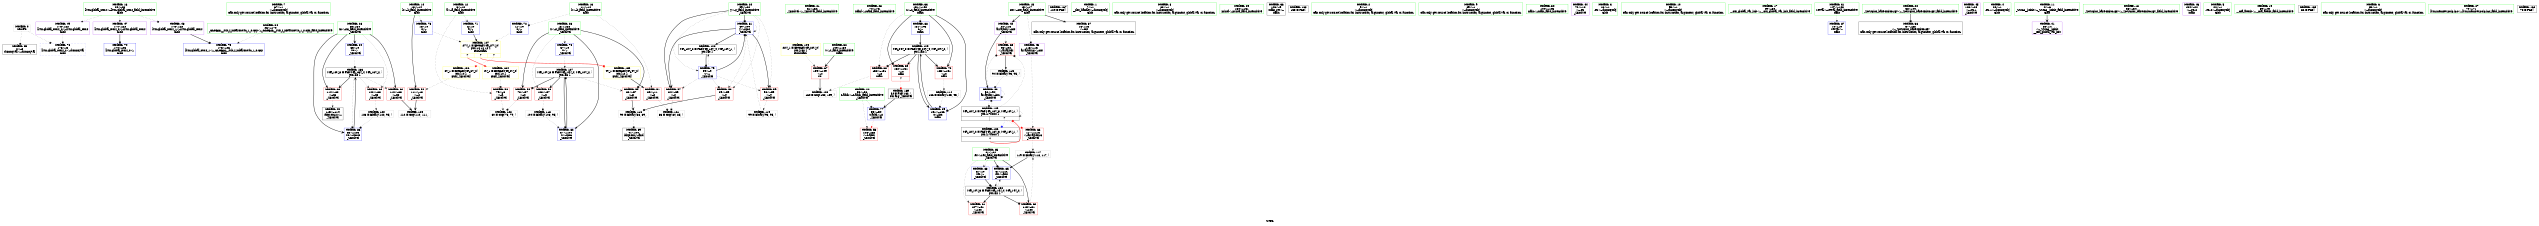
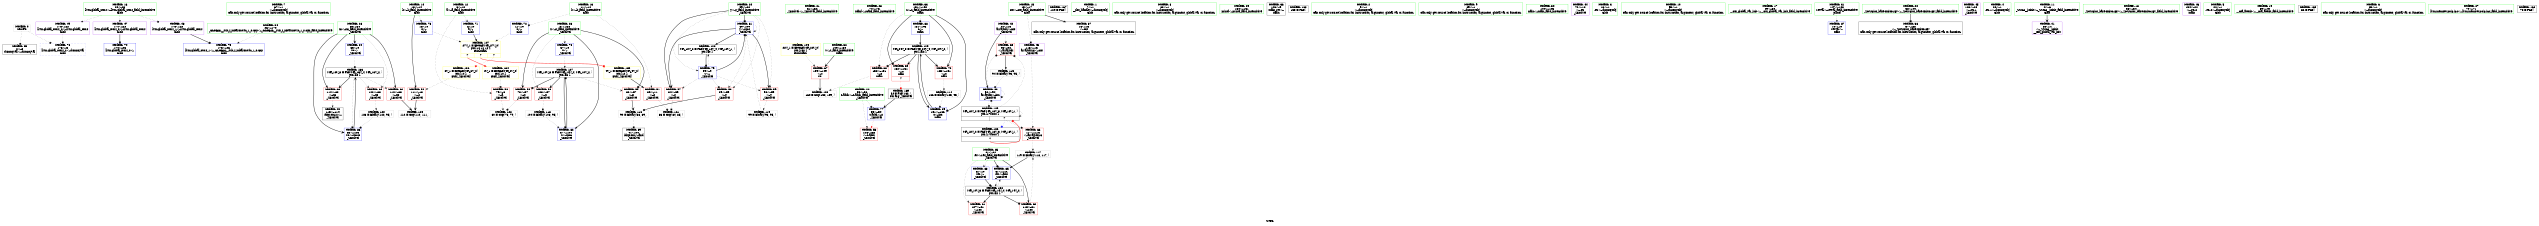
  digraph {
    label=SVFG
    node [color=green shape=record]
    edge [arrowhead=box style=dotted]
    n1 [color=grey label="{NodeID: 0\nNullPtr}"]
    n2 [color=black label="{NodeID: 35\n2\<--3\ndummyVal\<--dummyVal\n}"]
    n3 [color=blue label="{NodeID: 76\n176\<--3\nllvm.global_ctors_2\<--dummyVal\nGlob }" style=dotted]
    n4 [label="{NodeID: 7\n67\<--1\n\<--dummyObj\nCan only get source location for instruction, argument, global var or function.}"]
    n5 [label="{NodeID: 14\n13\<--14\nk\<--k_field_insensitive\nGlob }"]
    n6 [color=red label="{NodeID: 52\n111\<--13\n\<--k\n_Z5solvei\n}"]
    n7 [color=blue label="{NodeID: 73\n13\<--9\nk\<--\nGlob }"]
    n8 [color=grey label="{NodeID: 124\n112 = cmp(110, 111, )\n}"]
    n9 [color=yellow label="{NodeID: 147\n27V_1 = ENCHI(MR_27V_0)\npts\{10 12 14 \}\nFun[main]|{<s0>7|<s1>7|<s2>7}}" style=double]
    n10 [color=yellow label="{NodeID: 134\n2V_1 = ENCHI(MR_2V_0)\npts\{10 \}\nFun[_Z5solvei]}" style=double]
    n11 [color=yellow label="{NodeID: 135\n4V_1 = ENCHI(MR_4V_0)\npts\{12 \}\nFun[_Z5solvei]}" style=double]
    n12 [color=yellow label="{NodeID: 136\n6V_1 = ENCHI(MR_6V_0)\npts\{14 \}\nFun[_Z5solvei]}" style=double]
    n13 [label="{NodeID: 21\n51\<--52\n_Z5solvei\<--_Z5solvei_field_insensitive\n}"]
    n14 [label="{NodeID: 28\n74\<--75\nscanf\<--scanf_field_insensitive\n}"]
    n15 [color=grey label="{NodeID: 118\n104 = Binary(103, 95, )\n}"]
    n16 [color=blue label="{NodeID: 82\n57\<--104\nx\<--inc6\n_Z5solvei\n}"]
    n17 [color=black label="{NodeID: 127\nMR_10V_3 = PHI(MR_10V_4, MR_10V_2, )\npts\{58 \}\n}"]
    n18 [color=red label="{NodeID: 56\n103\<--57\n\<--x\n_Z5solvei\n}"]
    n19 [color=red label="{NodeID: 54\n78\<--57\n\<--x\n_Z5solvei\n}"]
    n20 [color=red label="{NodeID: 55\n88\<--57\n\<--x\n_Z5solvei\n}"]
    n21 [color=black label="{NodeID: 125\nMR_24V_3 = PHI(MR_24V_4, MR_24V_2, )\npts\{152 \}\n}"]
    n22 [color=red label="{NodeID: 68\n158\<--151\n\<--c\nmain\n}"]
    n23 [color=red label="{NodeID: 69\n162\<--151\n\<--c\nmain\n|{<s0>7}}"]
    n24 [color=red label="{NodeID: 70\n165\<--151\n\<--c\nmain\n}"]
    n25 [color=blue label="{NodeID: 89\n151\<--166\nc\<--inc\nmain\n}"]
    n26 [color=grey label="{NodeID: 123\n160 = cmp(158, 159, )\n}"]
    n27 [color=black label="{NodeID: 169\n54 = PHI(162, )\n0th arg _Z5solvei }"]
    n28 [color=grey label="{NodeID: 114\n166 = Binary(165, 95, )\n}"]
    n29 [color=blue label="{NodeID: 77\n55\<--54\nc.addr\<--c\n_Z5solvei\n}"]
    n30 [color=purple label="{NodeID: 42\n92\<--15\narrayidx\<--cnt\n_Z5solvei\n}"]
    n31 [color=red label="{NodeID: 65\n93\<--92\n\<--arrayidx\n_Z5solvei\n}"]
    n32 [color=blue label="{NodeID: 80\n92\<--94\narrayidx\<--inc\n_Z5solvei\n}"]
    n33 [color=grey label="{NodeID: 115\n94 = Binary(93, 95, )\n}"]
    n34 [color=black label="{NodeID: 129\nMR_18V_2 = PHI(MR_18V_3, MR_18V_1, )\npts\{170000 \}\n|{|<s4>7}}"]
    n35 [color=red label="{NodeID: 66\n117\<--116\n\<--arrayidx13\n_Z5solvei\n}"]
    n36 [color=black label="{NodeID: 126\nMR_18V_2 = PHI(MR_18V_3, MR_18V_1, )\npts\{170000 \}\n|{<s0>7}}"]
    n37 [color=black label="{NodeID: 132\nMR_14V_3 = PHI(MR_14V_4, MR_14V_2, )\npts\{62 \}\n}"]
    n38 [color=red label="{NodeID: 60\n118\<--61\n\<--res\n_Z5solvei\n}"]
    n39 [color=red label="{NodeID: 61\n127\<--61\n\<--res\n_Z5solvei\n}"]
    n40 [color=blue label="{NodeID: 85\n61\<--119\nres\<--add\n_Z5solvei\n}"]
    n41 [color=grey label="{NodeID: 117\n119 = Binary(118, 117, )\n}"]
    n42 [color=purple label="{NodeID: 49\n176\<--24\nllvm.global_ctors_2\<--llvm.global_ctors\nGlob }"]
    n43 [color=red label="{NodeID: 63\n114\<--63\n\<--x8\n_Z5solvei\n}"]
    n44 [color=black label="{NodeID: 40\n115\<--114\nidxprom12\<--\n_Z5solvei\n}"]
    n45 [color=red label="{NodeID: 53\n126\<--55\n\<--c.addr\n_Z5solvei\n}"]
    n46 [color=black label="{NodeID: 167\n129 = PHI()\n}"]
    n47 [color=blue label="{NodeID: 84\n63\<--9\nx8\<--\n_Z5solvei\n}"]
    n48 [color=black label="{NodeID: 133\nMR_16V_3 = PHI(MR_16V_4, MR_16V_2, )\npts\{64 \}\n}"]
    n49 [color=red label="{NodeID: 62\n110\<--63\n\<--x8\n_Z5solvei\n}"]
    n50 [color=red label="{NodeID: 64\n122\<--63\n\<--x8\n_Z5solvei\n}"]
    n51 [color=blue label="{NodeID: 86\n63\<--123\nx8\<--inc15\n_Z5solvei\n}"]
    n52 [color=grey label="{NodeID: 120\n123 = Binary(122, 95, )\n}"]
    n53 [label="{NodeID: 1\n7\<--1\n__dso_handle\<--dummyObj\nGlob }"]
    n54 [label="{NodeID: 8\n68\<--1\n\<--dummyObj\nCan only get source location for instruction, argument, global var or function.}"]
    n55 [label="{NodeID: 15\n15\<--17\ncnt\<--cnt_field_insensitive\nGlob }"]
    n56 [color=black label="{NodeID: 37\n16\<--15\n\<--cnt\nCan only get source location for instruction, argument, global var or function.}"]
    n57 [color=purple label="{NodeID: 43\n116\<--15\narrayidx13\<--cnt\n_Z5solvei\n}"]
    n58 [label="{NodeID: 22\n55\<--56\nc.addr\<--c.addr_field_insensitive\n_Z5solvei\n}"]
    n59 [label="{NodeID: 29\n130\<--131\nprintf\<--printf_field_insensitive\n}"]
    n60 [color=grey label="{NodeID: 119\n99 = Binary(98, 95, )\n}"]
    n61 [color=blue label="{NodeID: 81\n59\<--99\ny\<--inc4\n_Z5solvei\n}"]
    n62 [color=red label="{NodeID: 57\n84\<--59\n\<--y\n_Z5solvei\n}"]
    n63 [color=red label="{NodeID: 58\n89\<--59\n\<--y\n_Z5solvei\n}"]
    n64 [color=red label="{NodeID: 59\n98\<--59\n\<--y\n_Z5solvei\n}"]
    n65 [color=black label="{NodeID: 128\nMR_12V_2 = PHI(MR_12V_4, MR_12V_1, )\npts\{60 \}\n}"]
    n66 [color=grey label="{NodeID: 121\n86 = cmp(84, 85, )\n}"]
    n67 [color=grey label="{NodeID: 116\n90 = Binary(88, 89, )\n}"]
    n68 [color=blue label="{NodeID: 79\n59\<--9\ny\<--\n_Z5solvei\n}"]
    n69 [color=black label="{NodeID: 36\n146\<--9\nmain_ret\<--\nmain\n}"]
    n70 [color=red label="{NodeID: 50\n79\<--8\n\<--a\n_Z5solvei\n}"]
    n71 [color=grey label="{NodeID: 122\n80 = cmp(78, 79, )\n}"]
    n72 [color=red label="{NodeID: 51\n85\<--11\n\<--b\n_Z5solvei\n}"]
    n73 [color=blue label="{NodeID: 71\n8\<--9\na\<--\nGlob }"]
    n74 [color=blue label="{NodeID: 78\n57\<--9\nx\<--\n_Z5solvei\n}"]
    n75 [color=black label="{NodeID: 168\n155 = PHI()\n}"]
    n76 [label="{NodeID: 2\n9\<--1\n\<--dummyObj\nCan only get source location for instruction, argument, global var or function.}"]
    n77 [label="{NodeID: 9\n69\<--1\n\<--dummyObj\nCan only get source location for instruction, argument, global var or function.}"]
    n78 [label="{NodeID: 16\n24\<--28\nllvm.global_ctors\<--llvm.global_ctors_field_insensitive\nGlob }"]
    n79 [color=purple label="{NodeID: 47\n174\<--24\nllvm.global_ctors_0\<--llvm.global_ctors\nGlob }"]
    n80 [color=purple label="{NodeID: 48\n175\<--24\nllvm.global_ctors_1\<--llvm.global_ctors\nGlob }"]
    n81 [color=blue label="{NodeID: 74\n174\<--25\nllvm.global_ctors_0\<--\nGlob }"]
    n82 [color=blue label="{NodeID: 75\n175\<--26\nllvm.global_ctors_1\<--_GLOBAL__sub_I_mbalunovic_1_0.cpp\nGlob }"]
    n83 [label="{NodeID: 23\n57\<--58\nx\<--x_field_insensitive\n_Z5solvei\n}"]
    n84 [color=black label="{NodeID: 39\n91\<--90\nidxprom\<--and\n_Z5solvei\n}"]
    n85 [label="{NodeID: 30\n144\<--145\nmain\<--main_field_insensitive\n}"]
    n86 [color=purple label="{NodeID: 44\n72\<--18\n\<--.str\n_Z5solvei\n}"]
    n87 [color=blue label="{NodeID: 72\n11\<--9\nb\<--\nGlob }"]
    n88 [label="{NodeID: 3\n18\<--1\n.str\<--dummyObj\nGlob }"]
    n89 [label="{NodeID: 10\n95\<--1\n\<--dummyObj\nCan only get source location for instruction, argument, global var or function.}"]
    n90 [label="{NodeID: 17\n29\<--30\n__cxx_global_var_init\<--__cxx_global_var_init_field_insensitive\n}"]
    n91 [label="{NodeID: 24\n59\<--60\ny\<--y_field_insensitive\n_Z5solvei\n}"]
-   n92 [label="{NodeID: 31\n147\<--148\nretval\<--retval_field_insensitive\nmain\n}"]
+   n92 [label="{NodeID: 31\n147\<--148\nretval\<--retval_field_insensitive\nprintf\n}"]
    n93 [color=blue label="{NodeID: 87\n147\<--9\nretval\<--\nmain\n}"]
    n94 [color=black label="{NodeID: 38\n37\<--38\n\<--_ZNSt8ios_base4InitD1Ev\nCan only get source location for instruction, argument, global var or function.}"]
    n95 [color=purple label="{NodeID: 45\n128\<--20\n\<--.str.1\n_Z5solvei\n}"]
    n96 [label="{NodeID: 4\n20\<--1\n.str.1\<--dummyObj\nGlob }"]
    n97 [label="{NodeID: 11\n4\<--6\n_ZStL8__ioinit\<--_ZStL8__ioinit_field_insensitive\nGlob }"]
    n98 [color=purple label="{NodeID: 41\n35\<--4\n\<--_ZStL8__ioinit\n__cxx_global_var_init\n}"]
    n99 [label="{NodeID: 18\n33\<--34\n_ZNSt8ios_base4InitC1Ev\<--_ZNSt8ios_base4InitC1Ev_field_insensitive\n}"]
    n100 [label="{NodeID: 25\n61\<--62\nres\<--res_field_insensitive\n_Z5solvei\n}"]
    n101 [color=blue label="{NodeID: 83\n61\<--9\nres\<--\n_Z5solvei\n}"]
    n102 [label="{NodeID: 32\n149\<--150\nt\<--t_field_insensitive\nmain\n}"]
    n103 [color=red label="{NodeID: 67\n159\<--149\n\<--t\nstr\n}"]
    n104 [color=purple label="{NodeID: 46\n154\<--22\n\<--.str.2\nmain\n}"]
    n105 [color=blue label="{NodeID: 88\n151\<--95\nc\<--\nmain\n}"]
    n106 [label="{NodeID: 5\n22\<--1\n.str.2\<--dummyObj\nGlob }"]
    n107 [label="{NodeID: 12\n8\<--10\na\<--a_field_insensitive\nGlob }"]
    n108 [label="{NodeID: 19\n39\<--40\n__cxa_atexit\<--__cxa_atexit_field_insensitive\n}"]
    n109 [label="{NodeID: 26\n63\<--64\nx8\<--x8_field_insensitive\n_Z5solvei\n}"]
    n110 [label="{NodeID: 33\n151\<--152\nc\<--c_field_insensitive\nmain\n}"]
    n111 [color=yellow label="{NodeID: 144\n22V_1 = ENCHI(MR_22V_0)\npts\{150 \}\nFun[main]}" style=double]
    n112 [color=black label="{NodeID: 165\n36 = PHI()\n}"]
    n113 [label="{NodeID: 6\n25\<--1\n\<--dummyObj\nCan only get source location for instruction, argument, global var or function.}"]
    n114 [label="{NodeID: 13\n11\<--12\nb\<--b_field_insensitive\nGlob }"]
    n115 [label="{NodeID: 20\n38\<--44\n_ZNSt8ios_base4InitD1Ev\<--_ZNSt8ios_base4InitD1Ev_field_insensitive\n}"]
    n116 [label="{NodeID: 27\n70\<--71\nllvm.memset.p0i8.i64\<--llvm.memset.p0i8.i64_field_insensitive\n}"]
    n117 [label="{NodeID: 34\n26\<--170\n_GLOBAL__sub_I_mbalunovic_1_0.cpp\<--_GLOBAL__sub_I_mbalunovic_1_0.cpp_field_insensitive\n}"]
    n118 [color=black label="{NodeID: 166\n73 = PHI()\n}"]
    n1 -> n2
    n1 -> n3
    n5 -> n6 [arrowhead=normal style=bold]
    n5 -> n7 [arrowhead=normal]
    n6 -> n8 [arrowhead=vee style=bold]
    n7 -> n9 [arrowhead=normal]
    n9 -> n10 [arrowhead=normal color=red style=bold tailport=s0]
    n9 -> n11 [color=red style=bold tailport=s1]
    n9 -> n12 [color=red tailport=s2]
    n10 -> n70
    n11 -> n72 [arrowhead=normal style=bold]
    n12 -> n6 [arrowhead=normal]
    n15 -> n16 [arrowhead=normal]
    n16 -> n17 [style=bold]
    n17 -> n16 [style=bold]
    n17 -> n18 [arrowhead=vee style=bold]
    n17 -> n19 [style=bold]
    n17 -> n20 [arrowhead=vee]
    n18 -> n15
    n19 -> n71
    n20 -> n67 [arrowhead=vee style=bold]
    n21 -> n22 [style=bold]
    n21 -> n23 [arrowhead=vee style=bold]
    n21 -> n24 [arrowhead=vee style=bold]
    n21 -> n25 [arrowhead=vee style=bold]
    n22 -> n26 [arrowhead=vee]
    n23 -> n27 [color=red tailport=s0]
    n24 -> n28 [arrowhead=normal]
    n25 -> n21 [arrowhead=normal style=bold]
    n27 -> n29 [arrowhead=vee style=bold]
    n28 -> n25
    n29 -> n45 [arrowhead=normal color=red]
    n30 -> n31 [arrowhead=vee]
    n30 -> n32 [arrowhead=normal style=bold]
    n31 -> n33 [arrowhead=normal style=bold]
    n32 -> n31
    n32 -> n32
    n32 -> n34
    n33 -> n32
    n34 -> n31
    n34 -> n32
    n34 -> n34 [arrowhead=vee]
-   n34 -> n35 [color=red]
+   n34 -> n35
    n34 -> n36 [color=blue tailport=s4]
    n35 -> n41 [arrowhead=vee]
    n36 -> n34 [color=red style=bold tailport=s0]
    n37 -> n38 [style=bold]
    n37 -> n39 [arrowhead=normal style=bold]
    n37 -> n40 [arrowhead=normal]
    n38 -> n41 [arrowhead=normal]
    n40 -> n37 [arrowhead=vee]
    n41 -> n40 [arrowhead=normal style=bold]
    n42 -> n3
    n43 -> n44 [arrowhead=normal]
    n47 -> n48
    n48 -> n43 [arrowhead=vee style=bold]
    n48 -> n49 [arrowhead=vee]
    n48 -> n50 [arrowhead=vee]
    n48 -> n51
    n49 -> n8 [arrowhead=vee style=bold]
    n50 -> n52 [arrowhead=normal]
    n51 -> n48 [arrowhead=vee style=bold]
    n52 -> n51
-   n55 -> n30 [arrowhead=vee style=bold]
    n55 -> n56 [arrowhead=normal style=bold]
    n55 -> n57
    n57 -> n35 [arrowhead=normal]
    n58 -> n29
    n58 -> n45 [arrowhead=normal]
    n60 -> n61 [arrowhead=vee]
    n61 -> n61 [arrowhead=normal]
    n61 -> n62 [arrowhead=vee style=bold]
    n61 -> n63 [arrowhead=vee]
    n61 -> n64 [arrowhead=vee style=bold]
    n61 -> n65 [arrowhead=normal style=bold]
    n62 -> n66
    n63 -> n67 [style=bold]
    n64 -> n60 [arrowhead=normal]
    n65 -> n68 [style=bold]
    n67 -> n84
    n68 -> n61 [style=bold]
    n68 -> n62 [arrowhead=vee]
    n68 -> n63
    n68 -> n64 [arrowhead=vee]
    n68 -> n65 [arrowhead=normal]
    n70 -> n71 [arrowhead=vee]
    n72 -> n66
    n73 -> n9 [arrowhead=normal style=bold]
    n74 -> n17 [arrowhead=normal]
    n78 -> n42 [arrowhead=normal]
    n78 -> n79 [arrowhead=normal]
    n78 -> n80
    n79 -> n81 [style=bold]
    n80 -> n82 [style=bold]
    n83 -> n16 [arrowhead=normal style=bold]
    n83 -> n18 [arrowhead=vee]
    n83 -> n19 [arrowhead=vee style=bold]
    n83 -> n20 [style=bold]
    n83 -> n74 [arrowhead=vee]
    n87 -> n9 [arrowhead=normal]
    n91 -> n61 [style=bold]
    n91 -> n62 [arrowhead=normal style=bold]
    n91 -> n63 [arrowhead=normal]
    n91 -> n64 [arrowhead=normal]
    n91 -> n68 [arrowhead=normal]
    n92 -> n93 [arrowhead=normal]
    n97 -> n98 [arrowhead=vee style=bold]
    n100 -> n38 [arrowhead=normal style=bold]
    n100 -> n39 [arrowhead=vee]
    n100 -> n40 [style=bold]
    n100 -> n101 [arrowhead=vee]
    n101 -> n37 [style=bold]
    n102 -> n103 [arrowhead=vee style=bold]
    n103 -> n26 [arrowhead=vee style=bold]
    n105 -> n21 [arrowhead=normal style=bold]
    n107 -> n70 [arrowhead=vee]
    n107 -> n73 [arrowhead=vee]
    n109 -> n43 [arrowhead=normal style=bold]
    n109 -> n47 [arrowhead=vee style=bold]
    n109 -> n49 [arrowhead=normal style=bold]
    n109 -> n50 [arrowhead=vee]
    n109 -> n51 [arrowhead=vee style=bold]
    n110 -> n22
    n110 -> n23 [style=bold]
    n110 -> n24 [arrowhead=vee style=bold]
    n110 -> n25 [style=bold]
    n110 -> n105
    n111 -> n103 [arrowhead=normal]
    n114 -> n72 [arrowhead=normal]
    n114 -> n87
    n115 -> n94 [style=bold]
    n117 -> n82 [arrowhead=normal]
  }
